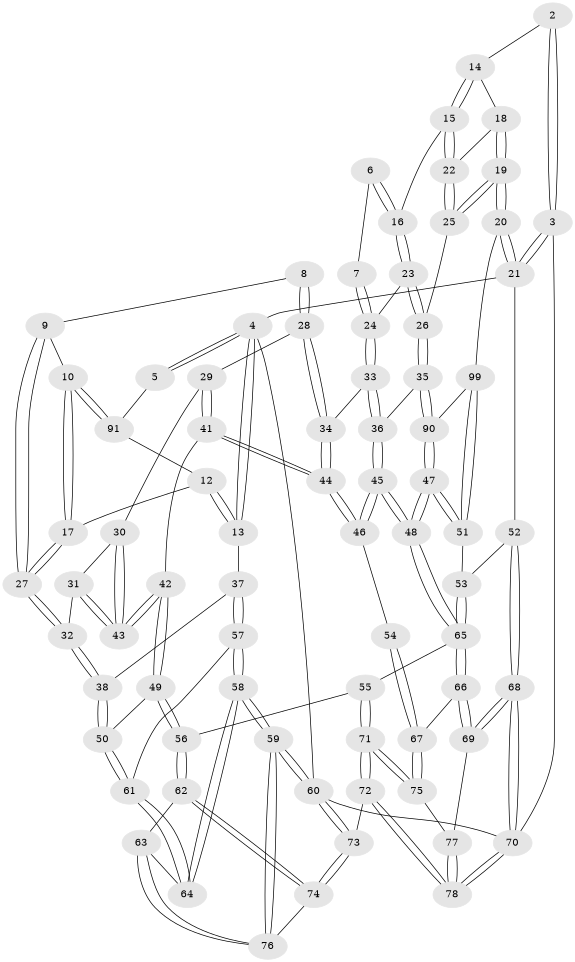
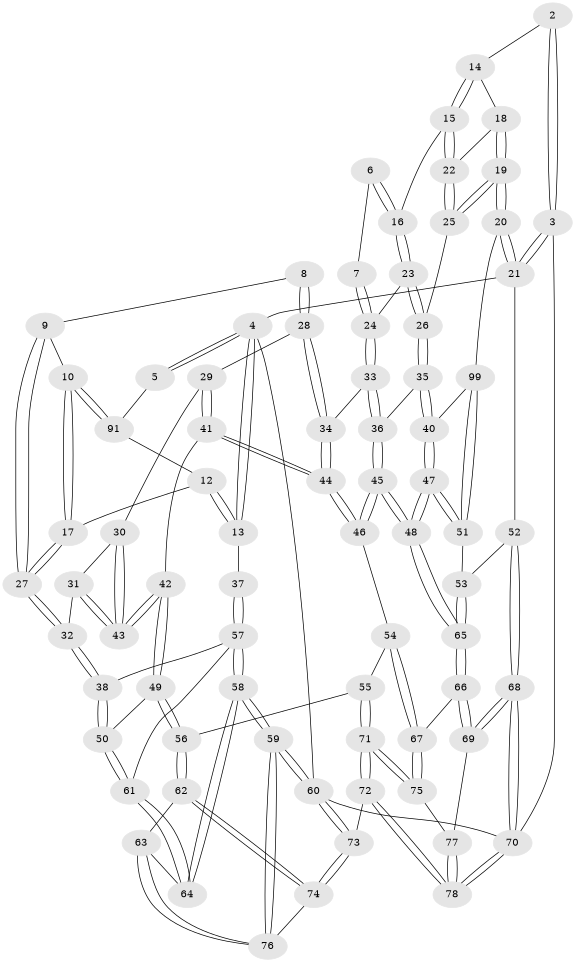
  graph {
    node [color=gray90 style=filled]
    2
    3
    14
    6
    7
    16
    21
    70
    15
    18
    4
    5
    13
    60
    52
    78
    n17 [label=91]
    37
    73
    12
    24
    23
    8
    9
    28
    33
    10
    27
    29
    34
    17
    32
    38
    57
    22
    19
    25
    26
    20
    n40 [label=99]
-   40 [label=90]
+   40
    51
    53
    68
    35
    36
    30
    41
    44
    31
    43
    42
    50
    45
    46
    47
    48
    61
    58
    49
    56
    54
    65
    55
    67
    66
    62
    64
    69
    71
    75
    72
    63
    74
    59
    76
    77
    2 -- 3
    2 -- 3
    2 -- 14
    3 -- 21
    3 -- 21
    3 -- 70
    14 -- 15
    14 -- 15
    14 -- 18
    6 -- 7
    6 -- 16
    6 -- 16
    7 -- 24
    7 -- 24
    16 -- 23
    16 -- 23
    21 -- 4
    21 -- 52
    70 -- 78
    70 -- 78
    15 -- 16
    15 -- 22
    15 -- 22
    18 -- 22
    18 -- 19
    18 -- 19
    4 -- 5
    4 -- 5
    4 -- 13
    4 -- 13
    4 -- 60
    5 -- n17
    13 -- 37
    60 -- 70
    60 -- 73
    60 -- 73
    52 -- 53
    52 -- 68
    52 -- 68
    n17 -- 12
-   37 -- 38
+   57 -- 38
    37 -- 57
    37 -- 57
    73 -- 74
    73 -- 74
    12 -- 13
    12 -- 13
    12 -- 17
    24 -- 33
    24 -- 33
    23 -- 24
    23 -- 26
    23 -- 26
    8 -- 9
    8 -- 28
    8 -- 28
    9 -- 10
    9 -- 27
    9 -- 27
    28 -- 29
    28 -- 34
    28 -- 34
    33 -- 34
    33 -- 36
    33 -- 36
    10 -- n17
    10 -- n17
    10 -- 17
    10 -- 17
    27 -- 32
    27 -- 32
    29 -- 30
    29 -- 41
    29 -- 41
    34 -- 44
    34 -- 44
    17 -- 27
    17 -- 27
    32 -- 38
    32 -- 38
    38 -- 50
    38 -- 50
    57 -- 61
    57 -- 58
    57 -- 58
    22 -- 25
    22 -- 25
    19 -- 25
    19 -- 25
    19 -- 20
    19 -- 20
    25 -- 26
    26 -- 35
    26 -- 35
    20 -- 21
    20 -- 21
    20 -- n40
    n40 -- 40
    n40 -- 51
    n40 -- 51
    40 -- 47
    40 -- 47
    51 -- 53
    53 -- 65
    53 -- 65
    68 -- 70
    68 -- 70
    68 -- 69
    68 -- 69
    35 -- 40
    35 -- 40
    35 -- 36
    36 -- 45
    36 -- 45
    30 -- 31
    30 -- 43
    30 -- 43
    41 -- 44
    41 -- 44
    41 -- 42
    44 -- 46
    44 -- 46
    31 -- 32
    31 -- 43
    31 -- 43
    42 -- 43
    42 -- 43
    42 -- 49
    42 -- 49
    50 -- 61
    50 -- 61
    45 -- 46
    45 -- 46
    45 -- 48
    45 -- 48
    46 -- 54
    47 -- 51
    47 -- 51
    47 -- 48
    47 -- 48
    48 -- 65
    48 -- 65
    61 -- 64
    61 -- 64
    58 -- 64
    58 -- 64
    58 -- 59
    58 -- 59
    49 -- 50
    49 -- 56
    49 -- 56
    56 -- 62
    56 -- 62
-   65 -- 55
+   54 -- 55
    54 -- 67
    54 -- 67
    65 -- 66
    65 -- 66
    55 -- 56
    55 -- 71
    55 -- 71
    67 -- 75
    67 -- 75
    66 -- 67
    66 -- 69
    66 -- 69
    62 -- 63
    62 -- 74
    62 -- 74
    69 -- 77
    71 -- 75
    71 -- 75
    71 -- 72
    71 -- 72
    75 -- 77
    72 -- 78
    72 -- 78
    72 -- 73
    63 -- 64
    63 -- 76
    63 -- 76
    74 -- 76
    59 -- 60
    59 -- 60
    59 -- 76
    59 -- 76
    77 -- 78
    77 -- 78
  }
